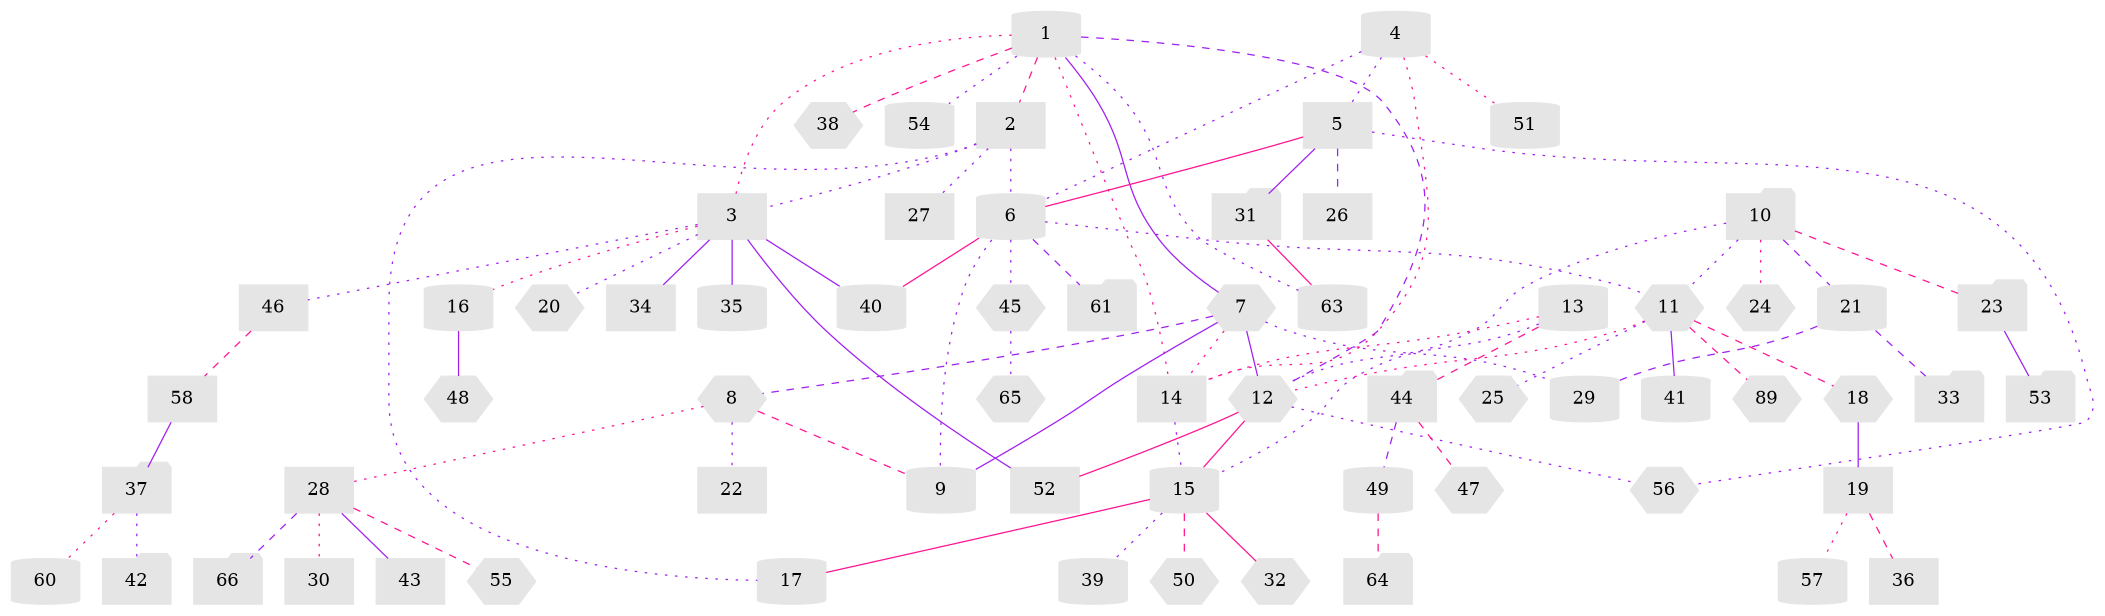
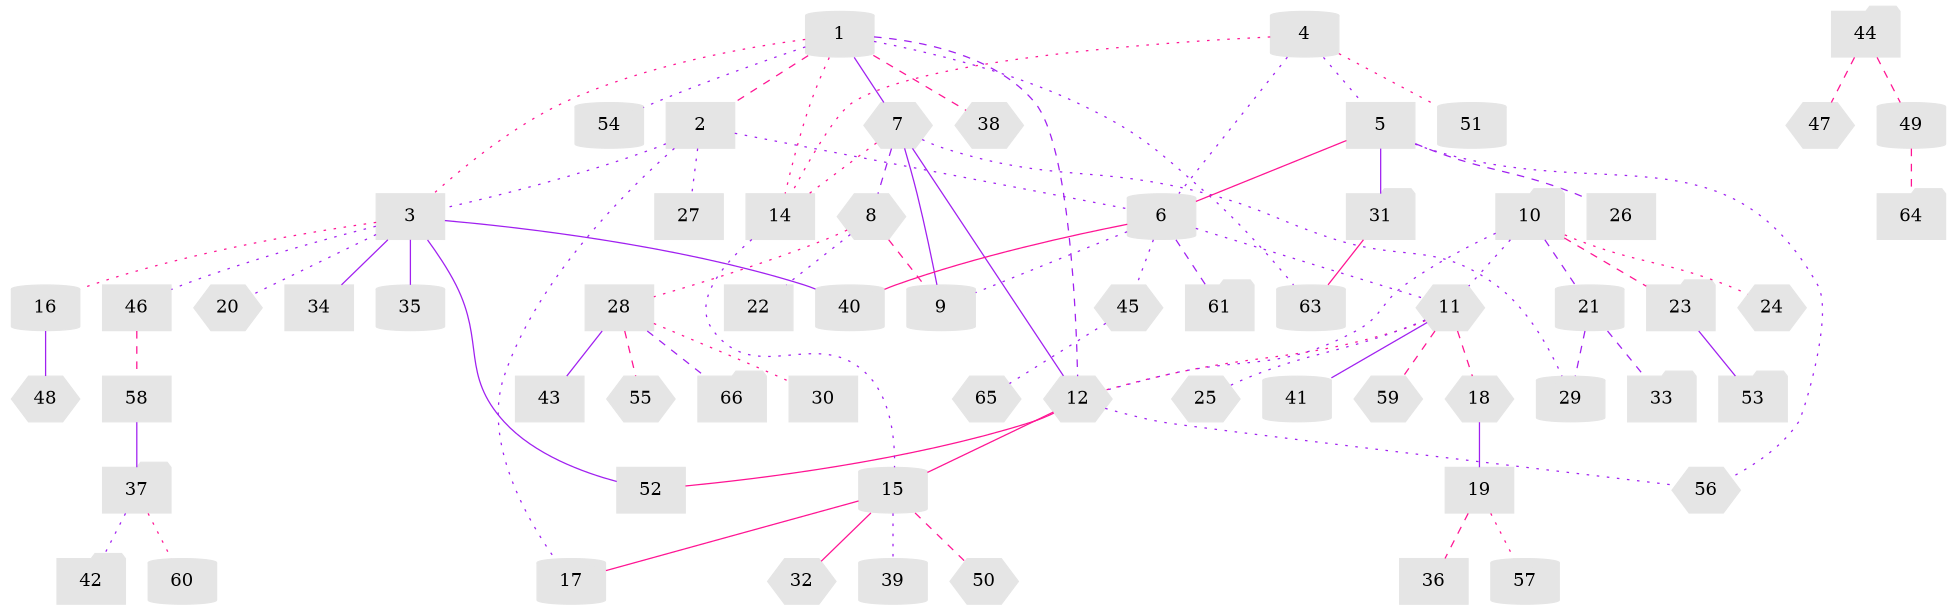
  graph {
    node [color=gray90 shape=cylinder style=filled]
    edge [color=purple style=dotted]
    2 [shape=box]
    1
    3 [shape=box]
    7 [shape=hexagon]
    12 [shape=hexagon]
    14 [shape=box]
    38 [shape=hexagon]
    54
    63
    6
    17
    27 [shape=box]
    16
    20 [shape=hexagon]
    34 [shape=box]
    35
    40
    46 [shape=box]
    52 [shape=box]
    9
    8 [shape=hexagon]
    29
    56 [shape=hexagon]
    15
    11 [shape=hexagon]
    45 [shape=hexagon]
    61 [shape=folder]
    48 [shape=hexagon]
    58 [shape=box]
    4
    5 [shape=box]
    51
    26 [shape=box]
    31 [shape=folder]
    18 [shape=hexagon]
    25 [shape=hexagon]
    41
-   59 [shape=hexagon label=89]
+   59 [shape=hexagon]
    65 [shape=hexagon]
    22 [shape=box]
    28 [shape=box]
    30 [shape=box]
    43 [shape=box]
    55 [shape=hexagon]
    66 [shape=folder]
    37 [shape=folder]
    42 [shape=folder]
    60
    10 [shape=folder]
    21
    23 [shape=folder]
    24 [shape=hexagon]
    33 [shape=folder]
    53 [shape=folder]
    19 [shape=box]
    32 [shape=hexagon]
    39
    50 [shape=hexagon]
-   13
    44 [shape=folder]
    47 [shape=hexagon]
    49
    36 [shape=box]
    57
    64 [shape=folder]
    2 -- 3
    2 -- 6
    2 -- 17
    2 -- 27
    1 -- 2 [color=deeppink style=dashed]
    1 -- 3 [color=deeppink]
    1 -- 7 [style=solid]
    1 -- 12 [style=dashed]
    1 -- 14 [color=deeppink]
    1 -- 38 [color=deeppink style=dashed]
    1 -- 54
    1 -- 63
    3 -- 16 [color=deeppink]
    3 -- 20
    3 -- 34 [style=solid]
    3 -- 35 [style=solid]
    3 -- 40 [style=solid]
    3 -- 46
    3 -- 52 [style=solid]
    7 -- 12 [style=solid]
    7 -- 14 [color=deeppink]
    7 -- 9 [style=solid]
    7 -- 8 [style=dashed]
    7 -- 29
    12 -- 52 [color=deeppink style=solid]
    12 -- 56
    12 -- 15 [color=deeppink style=solid]
    14 -- 15
    6 -- 40 [color=deeppink style=solid]
    6 -- 9
    6 -- 11
    6 -- 45
    6 -- 61 [style=dashed]
    16 -- 48 [style=solid]
    46 -- 58 [color=deeppink style=dashed]
    8 -- 9 [color=deeppink style=dashed]
    8 -- 22
    8 -- 28 [color=deeppink]
    15 -- 17 [color=deeppink style=solid]
    15 -- 32 [color=deeppink style=solid]
    15 -- 39
    15 -- 50 [color=deeppink style=dashed]
    11 -- 12 [color=deeppink]
    11 -- 18 [color=deeppink style=dashed]
    11 -- 25
    11 -- 41 [style=solid]
    11 -- 59 [color=deeppink style=dashed]
    45 -- 65
    58 -- 37 [style=solid]
    4 -- 14 [color=deeppink]
    4 -- 6
    4 -- 5
    4 -- 51 [color=deeppink]
    5 -- 6 [color=deeppink style=solid]
    5 -- 56
    5 -- 26 [style=dashed]
    5 -- 31 [style=solid]
    31 -- 63 [color=deeppink style=solid]
    18 -- 19 [style=solid]
    28 -- 30 [color=deeppink]
    28 -- 43 [style=solid]
    28 -- 55 [color=deeppink style=dashed]
    28 -- 66 [style=dashed]
    37 -- 42
    37 -- 60 [color=deeppink]
    10 -- 12
    10 -- 11
    10 -- 21 [style=dashed]
    10 -- 23 [color=deeppink style=dashed]
    10 -- 24 [color=deeppink]
    21 -- 29 [style=dashed]
    21 -- 33 [style=dashed]
    23 -- 53 [style=solid]
    19 -- 36 [color=deeppink style=dashed]
    19 -- 57 [color=deeppink]
-   13 -- 14 [color=deeppink]
-   13 -- 15
-   13 -- 44 [color=deeppink style=dashed]
    44 -- 47 [color=deeppink style=dashed]
-   44 -- 49 [style=dashed]
+   44 -- 49 [color=deeppink style=dashed]
    49 -- 64 [color=deeppink style=dashed]
  }
